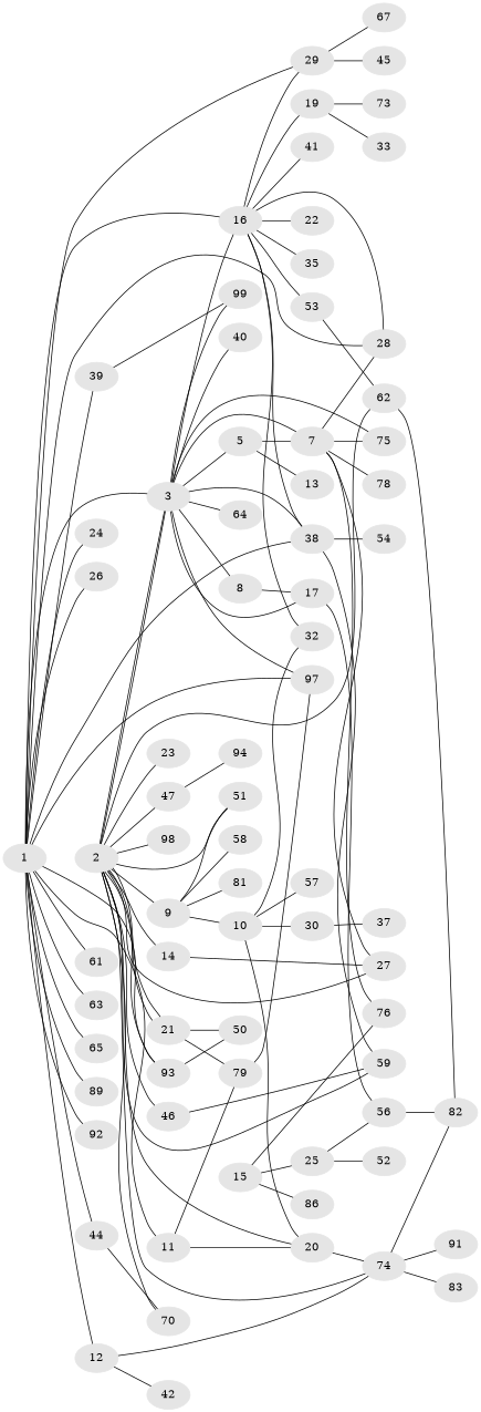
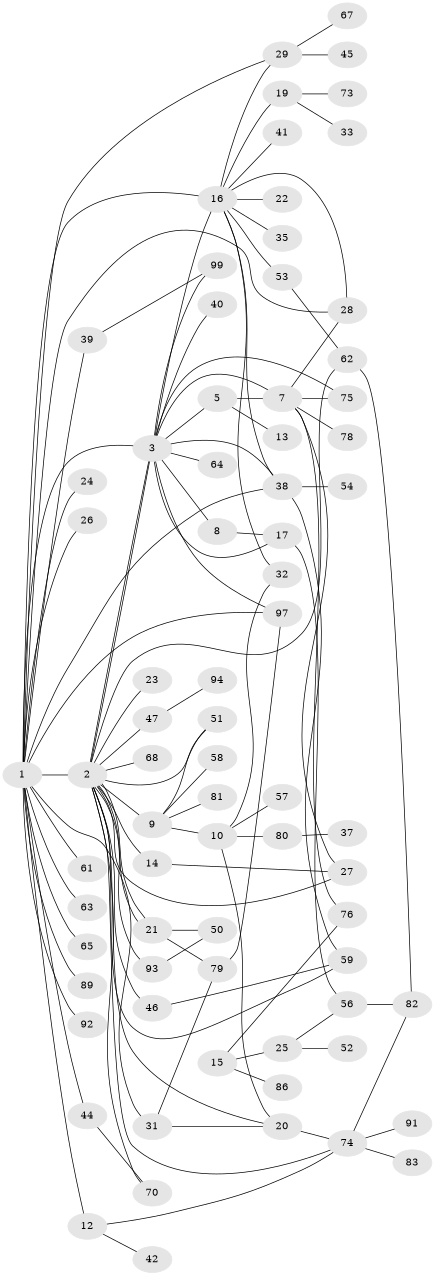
  graph {
    rankdir=LR
    node [color=gray90 style=filled]
    1 [super="+4"]
    2 [super="+6"]
    3 [super="+36"]
-   11 [super="+18"]
+   11 [super="+18" label=31]
    12 [super="+31"]
    16 [super="+68"]
    24
    26
    28 [super="+90"]
    29 [super="+66"]
    38 [super="+49"]
    39 [super="+102"]
    44
    61
    63
    65
    n17 [label=89]
    92
    97 [super="+100"]
    9 [super="+67"]
    14
    20
    21
    23
    27
    46
    47 [super="+85"]
    51 [super="+95"]
    59
    62 [super="+96"]
    70 [super="+77"]
    74 [super="+80"]
    93
-   98
+   98 [label=68]
    5
    7 [super="+72"]
    8
    17 [super="+34"]
    n39 [label=40]
    64
    75
    99
    79 [super="+87"]
    42
    32 [super="+40"]
    19
    22
    35
    41
    53 [super="+55"]
    45
    n52 [label=67]
    54
    10 [super="+48"]
    58
    81
    50
    94
    82
    83
    91
    13
    76
    78
    56 [super="+89"]
-   30 [super="+60"]
+   30 [super="+60" label=80]
    57
    15 [super="+101"]
    25
    86
    37
    52
    33
    73 [super="+88"]
-   1 -- 93
+   1 -- 2
    1 -- 3
    1 -- 11
    1 -- 12
    1 -- 16
    1 -- 24
    1 -- 26
    1 -- 28
    1 -- 29
    1 -- 38
    1 -- 39
    1 -- 44
    1 -- 61
    1 -- 63
    1 -- 65
    1 -- n17
    1 -- 92
    1 -- 97
    2 -- 3 [weight=2]
    2 -- 3
    2 -- 9 [weight=2]
    2 -- 14
    2 -- 20
    2 -- 21
    2 -- 21
    2 -- 23
    2 -- 27
    2 -- 46
    2 -- 47
    2 -- 51
    2 -- 59
    2 -- 62 [weight=2]
    2 -- 70
    2 -- 74
    2 -- 93
    2 -- 98
    3 -- 16
    3 -- 38
    3 -- 97
    3 -- 5
    3 -- 7
    3 -- 8
    3 -- 17
    3 -- n39
    3 -- 64
    3 -- 75
    3 -- 99
    11 -- 20
    11 -- 79
    12 -- 74
    12 -- 42
    16 -- 28
    16 -- 29
    16 -- 38
    16 -- 32
    16 -- 19
    16 -- 22
    16 -- 35
    16 -- 41
    16 -- 53
    29 -- 45
    29 -- n52
    38 -- 59
    38 -- 54
    39 -- 99
    44 -- 70
    9 -- 51
    9 -- 10
    9 -- 58
    9 -- 81
    14 -- 27
    20 -- 74
    21 -- 79
    21 -- 50
    46 -- 59
    47 -- 94
    62 -- 82
    74 -- 82
    74 -- 83
    74 -- 91
    93 -- 50
    5 -- 7
    5 -- 13
    7 -- 28
    7 -- 27
    7 -- 75
    7 -- 76
    7 -- 78
    8 -- 17
    17 -- 56
    79 -- 97
    19 -- 33
    19 -- 73
    53 -- 62
    10 -- 20
    10 -- 32
    10 -- 30
    10 -- 57
    56 -- 82
    30 -- 37
    15 -- 76
    15 -- 25
    15 -- 86
    25 -- 56
    25 -- 52
  }
